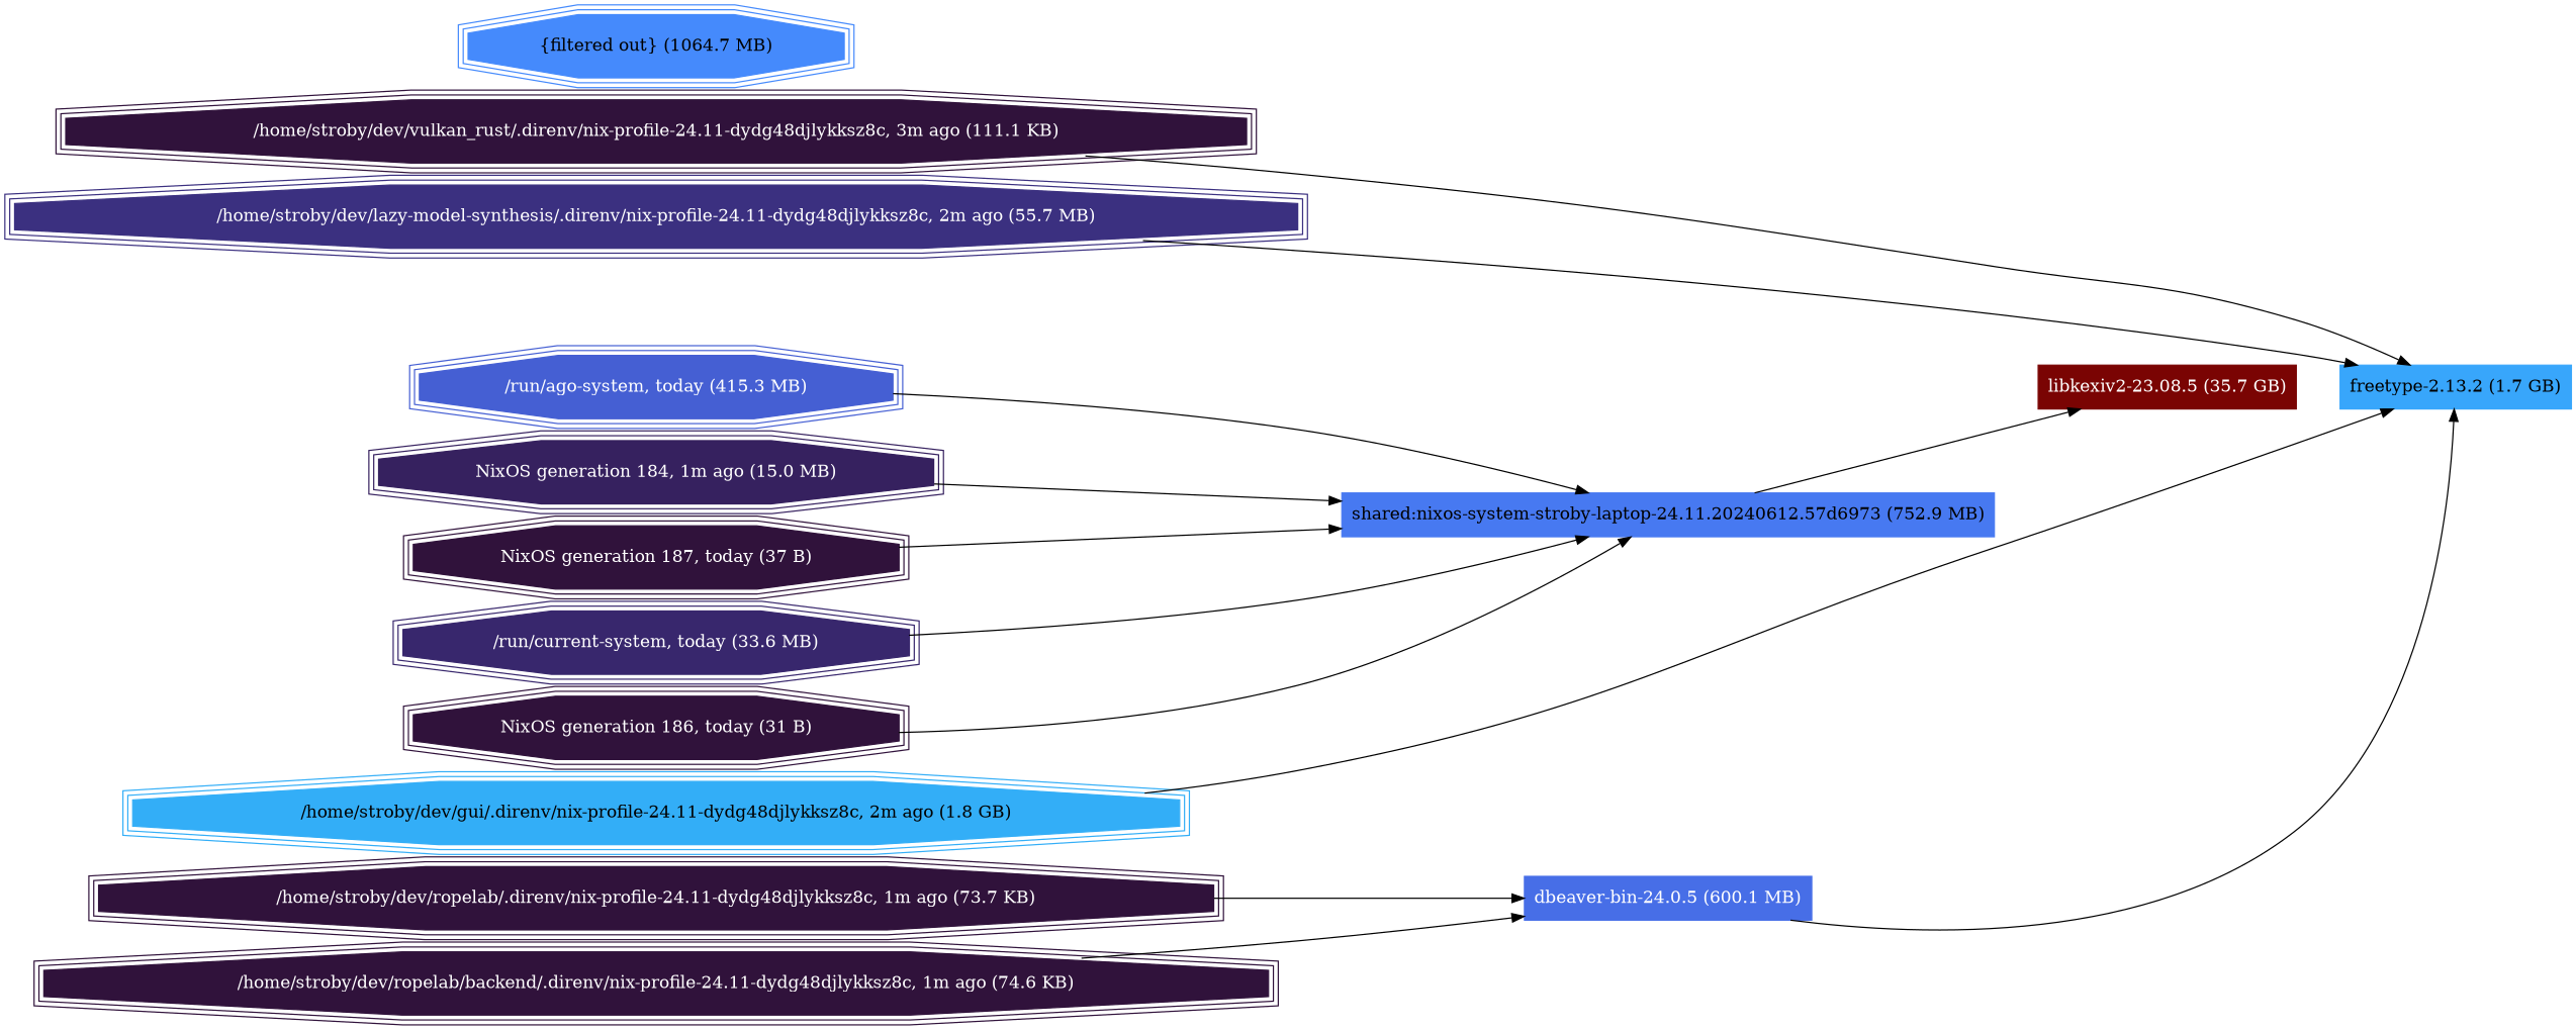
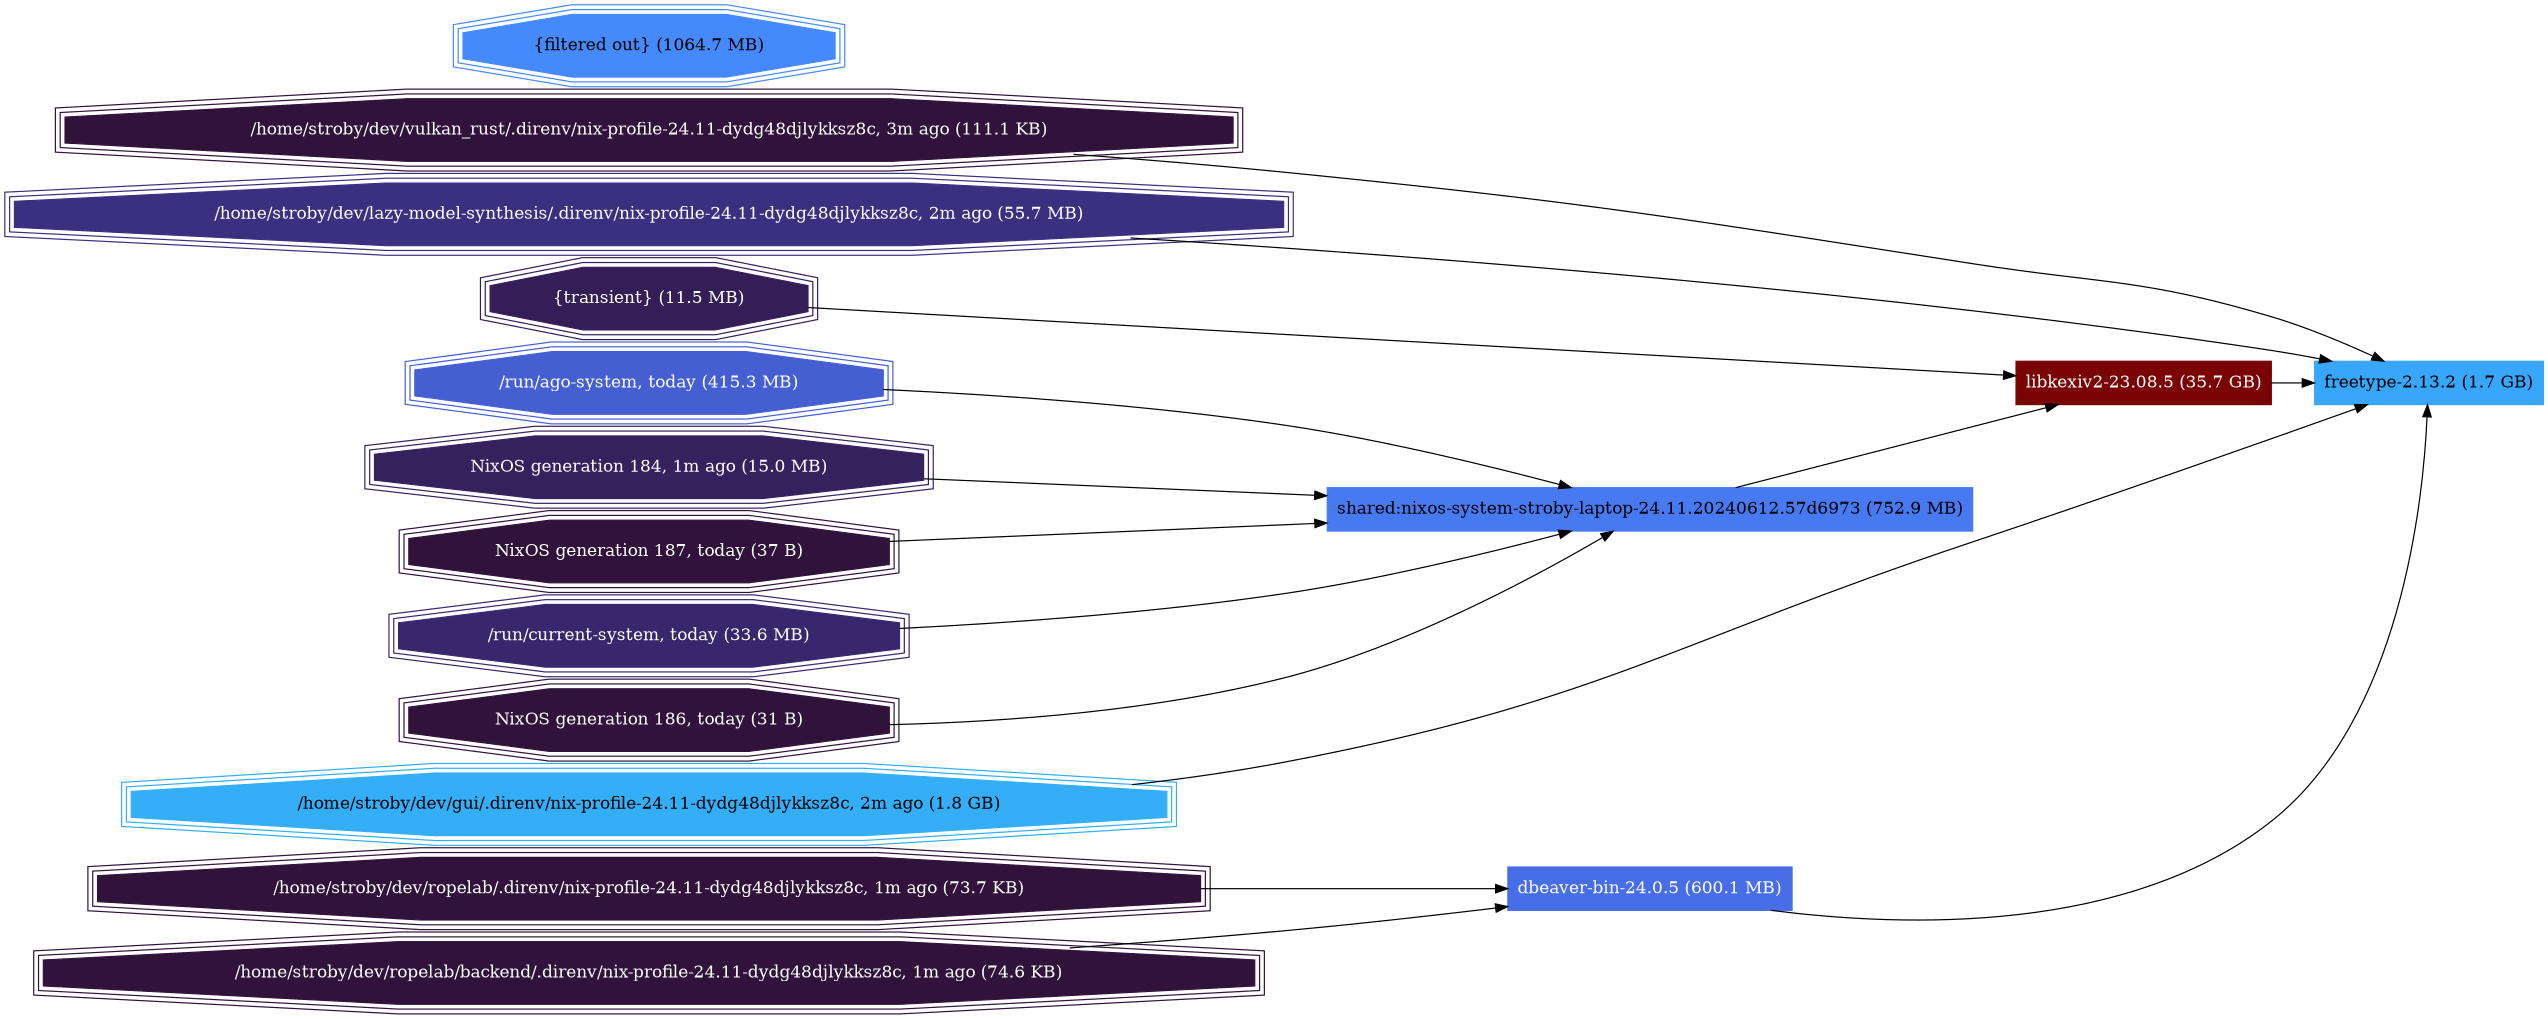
  digraph {
    rankdir=LR
    node [color="#30123B" fontcolor="#FFFFFF" shape=tripleoctagon style=filled]
+   n1 [color="#351E58" label="{transient} (11.5 MB)"]
    n2 [label="/home/stroby/dev/ropelab/.direnv/nix-profile-24.11-dydg48djlykksz8c, 1m ago (73.7 KB)"]
    n3 [color="#36215F" label="NixOS generation 184, 1m ago (15.0 MB)"]
    n4 [label="/home/stroby/dev/ropelab/backend/.direnv/nix-profile-24.11-dydg48djlykksz8c, 1m ago (74.6 KB)"]
    n5 [label="NixOS generation 187, today (37 B)"]
    n6 [color="#38276D" label="/run/current-system, today (33.6 MB)"]
    n7 [label="/home/stroby/dev/vulkan_rust/.direnv/nix-profile-24.11-dydg48djlykksz8c, 3m ago (111.1 KB)"]
    n8 [color="#3B3080" label="/home/stroby/dev/lazy-model-synthesis/.direnv/nix-profile-24.11-dydg48djlykksz8c, 2m ago (55.7 MB)"]
    n9 [color="#33AEF7" fontcolor="#000000" label="/home/stroby/dev/gui/.direnv/nix-profile-24.11-dydg48djlykksz8c, 2m ago (1.8 GB)"]
    n10 [label="NixOS generation 186, today (31 B)"]
    n11 [color="#455FD3" label="/run/ago-system, today (415.3 MB)"]
    n12 [color="#458AFC" fontcolor="#000000" label="{filtered out} (1064.7 MB)"]
    n13 [color="#7A0403" label="libkexiv2-23.08.5 (35.7 GB)" shape=box]
    n14 [color="#476EE7" label="dbeaver-bin-24.0.5 (600.1 MB)" shape=box]
    n15 [color="#4779F1" fontcolor="#000000" label="shared:nixos-system-stroby-laptop-24.11.20240612.57d6973 (752.9 MB)" shape=box]
    n16 [color="#38A6FB" fontcolor="#000000" label="freetype-2.13.2 (1.7 GB)" shape=box]
    subgraph sub_1 {
      rank=same
+     n1
      n2
      n3
      n4
      n5
      n6
      n7
      n8
      n9
      n10
      n11
      n12
    }
+   n1 -> n13
    n2 -> n14
    n3 -> n15
    n4 -> n14
    n5 -> n15
    n6 -> n15
    n7 -> n16
    n8 -> n16
    n9 -> n16
    n10 -> n15
    n11 -> n15
+   n13 -> n16
    n14 -> n16
    n15 -> n13
  }
